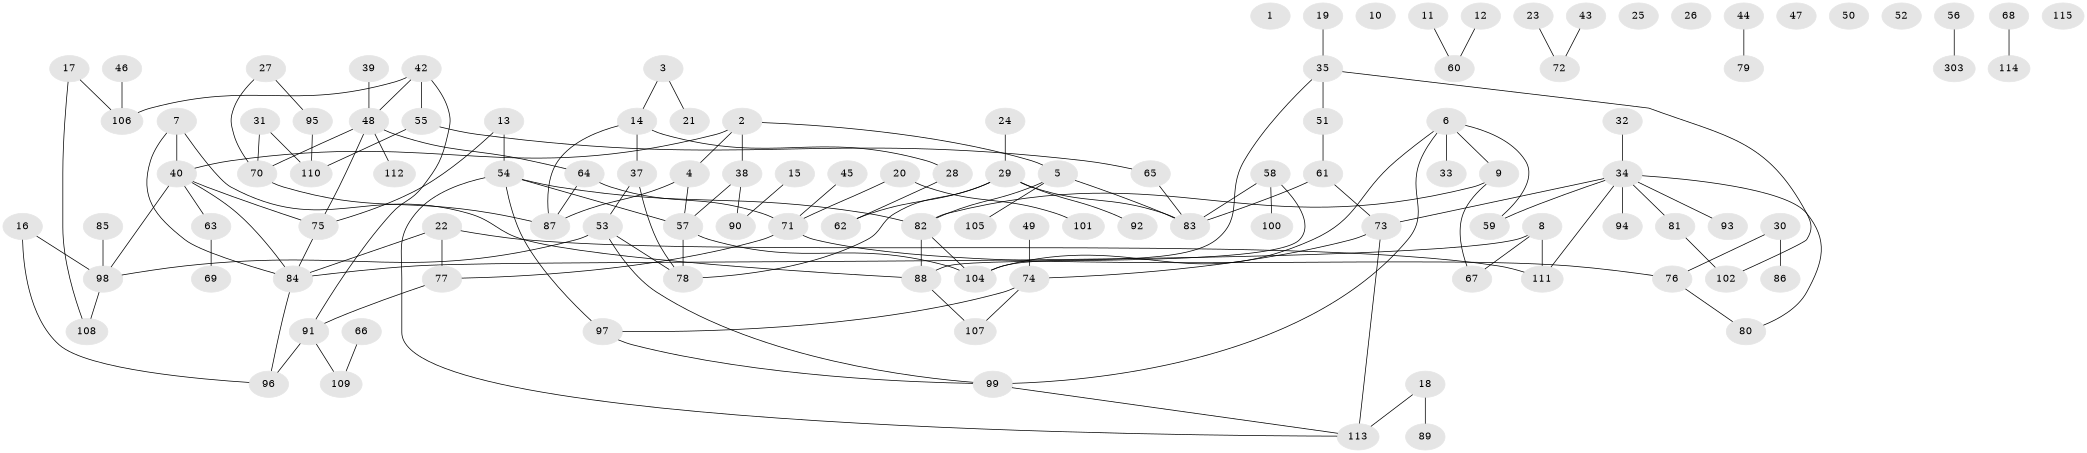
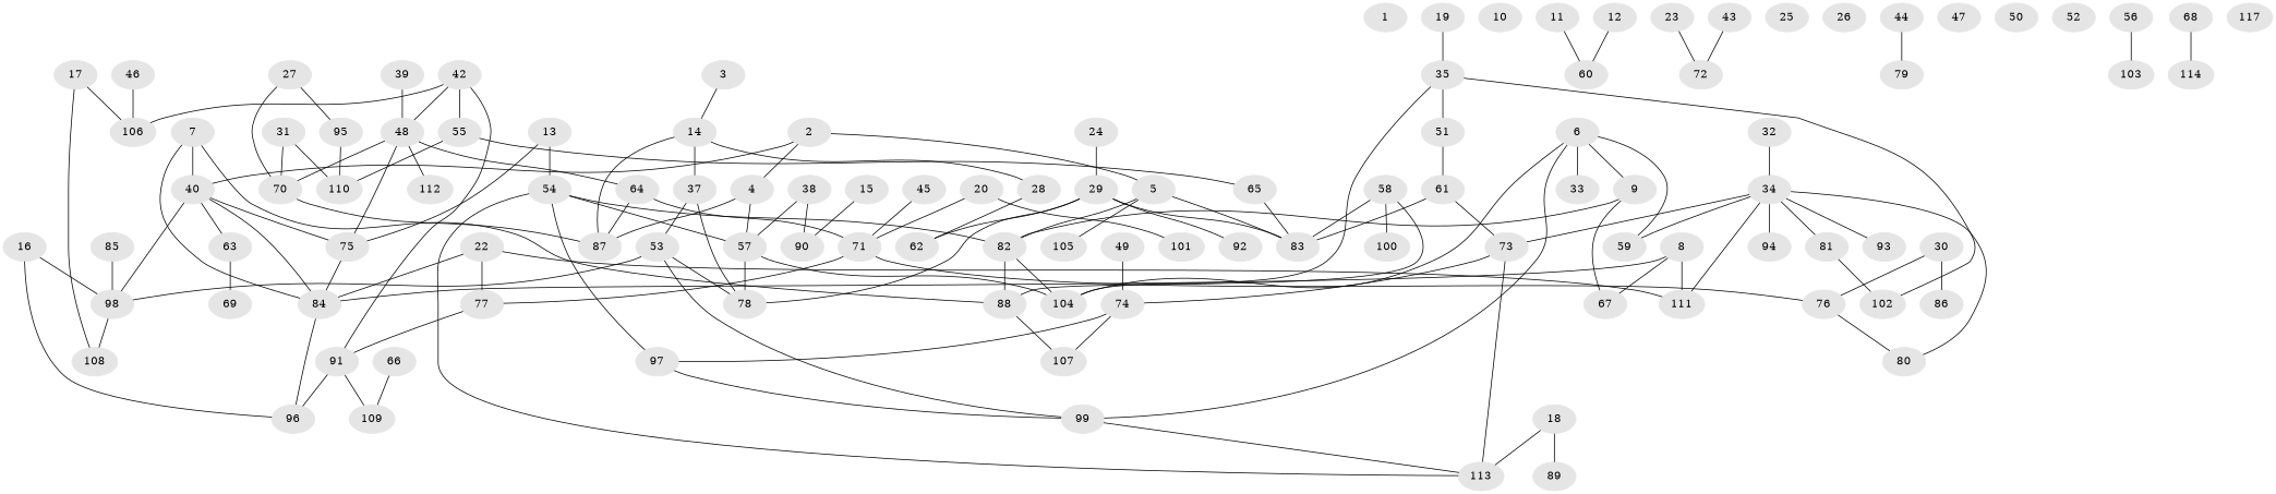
  graph {
    node [color=gray90 style=filled]
    1
    2
    4
    5
    38
    40
    57
    87
    82
    83
    105
    90
    84
    75
    98
    63
    3
    14
-   21
    28
    37
    104
    78
    88
    6
    9
    33
    59
    99
    67
    113
    7
    96
    107
    8
    111
    10
    11
    60
    12
    13
    54
    97
    62
    53
    15
    16
    108
    17
    106
    18
    89
    19
    35
    51
    102
    20
    71
    101
    77
    76
    22
    91
    23
    72
    24
    29
    92
    25
    26
    27
    70
    95
    110
    30
    86
    80
    31
    32
    34
    73
    81
    93
    94
    74
    61
    39
    48
    64
    112
    69
    42
    55
    65
    109
    43
    44
    79
    45
    46
    47
    49
    50
    52
    56
-   103 [label=303]
+   103
    58
    100
    66
    68
    114
    85
-   115
+   115 [label=117]
    2 -- 4
    2 -- 5
-   2 -- 38
    2 -- 40
    4 -- 57
    4 -- 87
    5 -- 82
    5 -- 83
    5 -- 105
    38 -- 57
    38 -- 90
    40 -- 84
    40 -- 75
    40 -- 98
    40 -- 63
    57 -- 104
    57 -- 78
    82 -- 104
    82 -- 88
    84 -- 96
    75 -- 84
    98 -- 108
    63 -- 69
    3 -- 14
-   3 -- 21
    14 -- 87
    14 -- 28
    14 -- 37
    28 -- 62
    37 -- 78
    37 -- 53
    88 -- 107
    6 -- 104
    6 -- 9
    6 -- 33
    6 -- 59
    6 -- 99
    9 -- 82
    9 -- 67
    99 -- 113
    7 -- 40
    7 -- 84
    7 -- 88
    8 -- 84
    8 -- 67
    8 -- 111
    11 -- 60
    12 -- 60
    13 -- 75
    13 -- 54
    54 -- 57
    54 -- 82
    54 -- 113
    54 -- 97
    97 -- 99
    53 -- 98
    53 -- 78
    53 -- 99
    15 -- 90
    16 -- 98
    16 -- 96
    17 -- 108
    17 -- 106
    18 -- 113
    18 -- 89
    19 -- 35
    35 -- 104
    35 -- 51
    35 -- 102
    51 -- 61
    20 -- 71
    20 -- 101
    71 -- 77
    71 -- 76
    77 -- 91
    76 -- 80
    22 -- 84
    22 -- 111
    22 -- 77
    91 -- 96
    91 -- 109
    23 -- 72
    24 -- 29
    29 -- 83
    29 -- 78
    29 -- 62
    29 -- 92
    27 -- 70
    27 -- 95
    70 -- 87
    95 -- 110
    30 -- 76
    30 -- 86
    31 -- 70
    31 -- 110
    32 -- 34
    34 -- 59
    34 -- 111
    34 -- 80
    34 -- 73
    34 -- 81
    34 -- 93
    34 -- 94
    73 -- 113
    73 -- 74
    81 -- 102
    74 -- 107
    74 -- 97
    61 -- 83
    61 -- 73
    39 -- 48
    48 -- 75
    48 -- 70
    48 -- 64
    48 -- 112
    64 -- 87
    64 -- 71
    42 -- 106
    42 -- 91
    42 -- 48
    42 -- 55
    55 -- 110
    55 -- 65
    65 -- 83
    43 -- 72
    44 -- 79
    45 -- 71
    46 -- 106
    49 -- 74
    56 -- 103
    58 -- 83
    58 -- 88
    58 -- 100
    66 -- 109
    68 -- 114
    85 -- 98
  }
